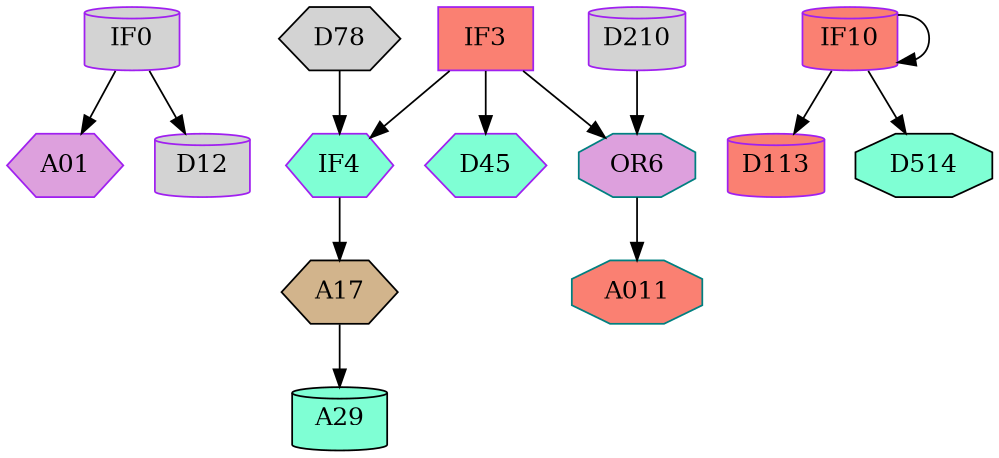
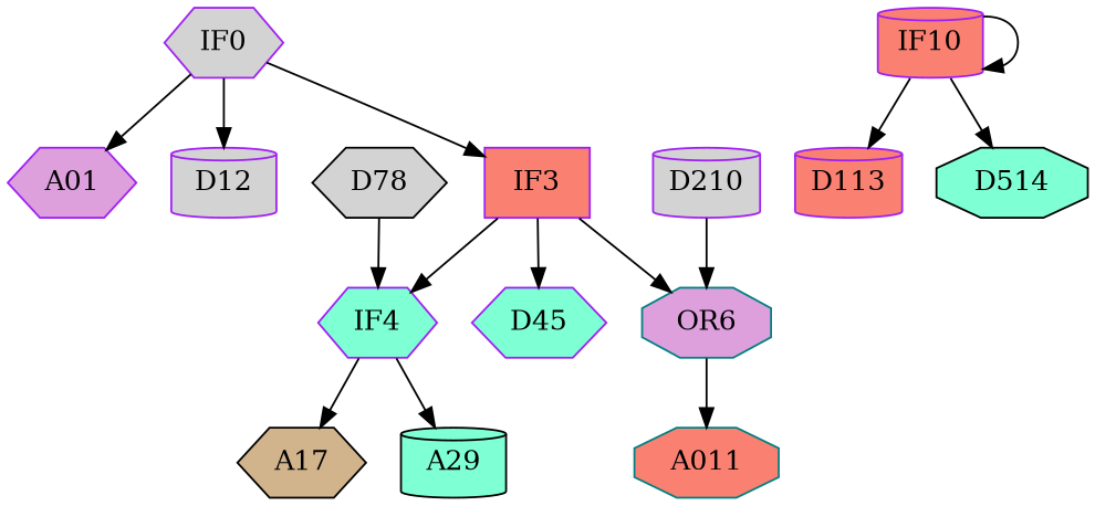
  digraph {
    node [color=purple fillcolor=lightgrey shape=cylinder style=filled]
    A01 [fillcolor=plum shape=hexagon]
-   IF0
+   IF0 [shape=hexagon]
    D12
    IF3 [fillcolor=salmon shape=box]
    IF4 [fillcolor=aquamarine shape=hexagon]
    D45 [fillcolor=aquamarine shape=hexagon]
    OR6 [color=teal fillcolor=plum shape=octagon]
    A17 [color=black fillcolor=tan shape=hexagon]
    A29 [color=black fillcolor=aquamarine]
    A011 [color=teal fillcolor=salmon shape=octagon]
    D78 [color=black shape=hexagon]
    D210
    n13 [fillcolor=salmon label=IF10]
    D113 [fillcolor=salmon]
    D514 [color=black fillcolor=aquamarine shape=octagon]
    IF0 -> A01
    IF0 -> D12
+   IF0 -> IF3
    IF3 -> IF4
    IF3 -> D45
    IF3 -> OR6
    IF4 -> A17
-   A17 -> A29
+   IF4 -> A29
    OR6 -> A011
    D78 -> IF4
    D210 -> OR6
    n13 -> n13
    n13 -> D113
    n13 -> D514
  }
